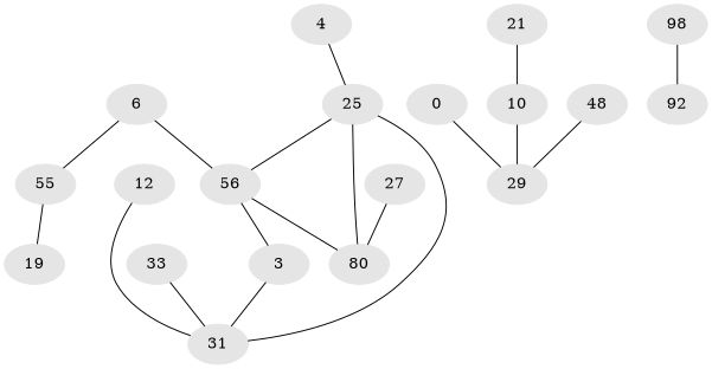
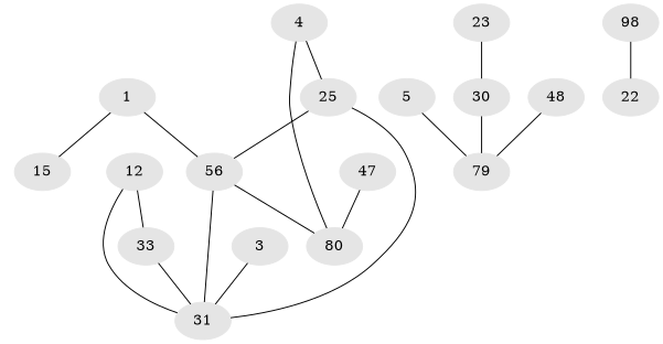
  graph {
    node [color=gray90 style=filled]
    edge [weight=1.0]
    4
    25
    n3 [label=56]
    31
    n5 [label=80]
-   5 [label=0]
-   29
-   6
-   15 [label=55]
+   5
+   29 [label=79]
+   6 [label=1]
+   15
    n10 [label=3]
-   10
+   10 [label=30]
    12
    33
-   19
    n15 [label=98]
-   22 [label=92]
-   23 [label=21]
-   27
+   22
+   23
+   27 [label=47]
    n19 [label=48]
    4 -- 25
    25 -- n3
    25 -- 31
-   25 -- n5
-   n3 -- n10
+   4 -- n5
+   n3 -- 31
    n3 -- n5
    5 -- 29
    6 -- n3
    6 -- 15
-   15 -- 19
    n10 -- 31
    10 -- 29
    12 -- 31
+   12 -- 33
    33 -- 31
    n15 -- 22
    23 -- 10
    27 -- n5
    n19 -- 29
  }
